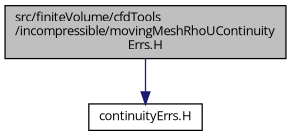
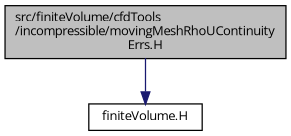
  digraph {
    fontname="Open Sans"
    node [color=black fontname="Open Sans" fontsize=10 shape=record]
    n1 [fillcolor=grey75 fontcolor=black height=0.2 label="src/finiteVolume/cfdTools\l/incompressible/movingMeshRhoUContinuity\lErrs.H" style=filled width=0.4]
-   n2 [height=0.2 label="continuityErrs.H" width=0.4]
+   n2 [height=0.2 label="finiteVolume.H" width=0.4]
    n1 -> n2 [color=midnightblue fontname="Open Sans" fontsize=10 labelfontname=Helvetica labelfontsize=10 style=solid]
  }
